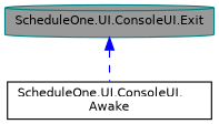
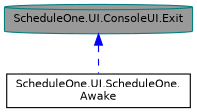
  digraph {
    rankdir=TB
    node [fontname=Helvetica fontsize=10 style=filled]
    n1 [color=teal fillcolor=grey60 fontcolor=black height=0.2 label="ScheduleOne.UI.ConsoleUI.Exit" shape=cylinder width=0.4]
-   n2 [color=black fillcolor=white height=0.2 label="ScheduleOne.UI.ConsoleUI.\lAwake" shape=box width=0.4]
+   n2 [color=black fillcolor=white height=0.2 label="ScheduleOne.UI.ScheduleOne.\lAwake" shape=box width=0.4]
    n1 -> n2 [color=blue dir=back fontname=Helvetica fontsize=10 labelfontname=Helvetica labelfontsize=10 style=dashed]
  }
